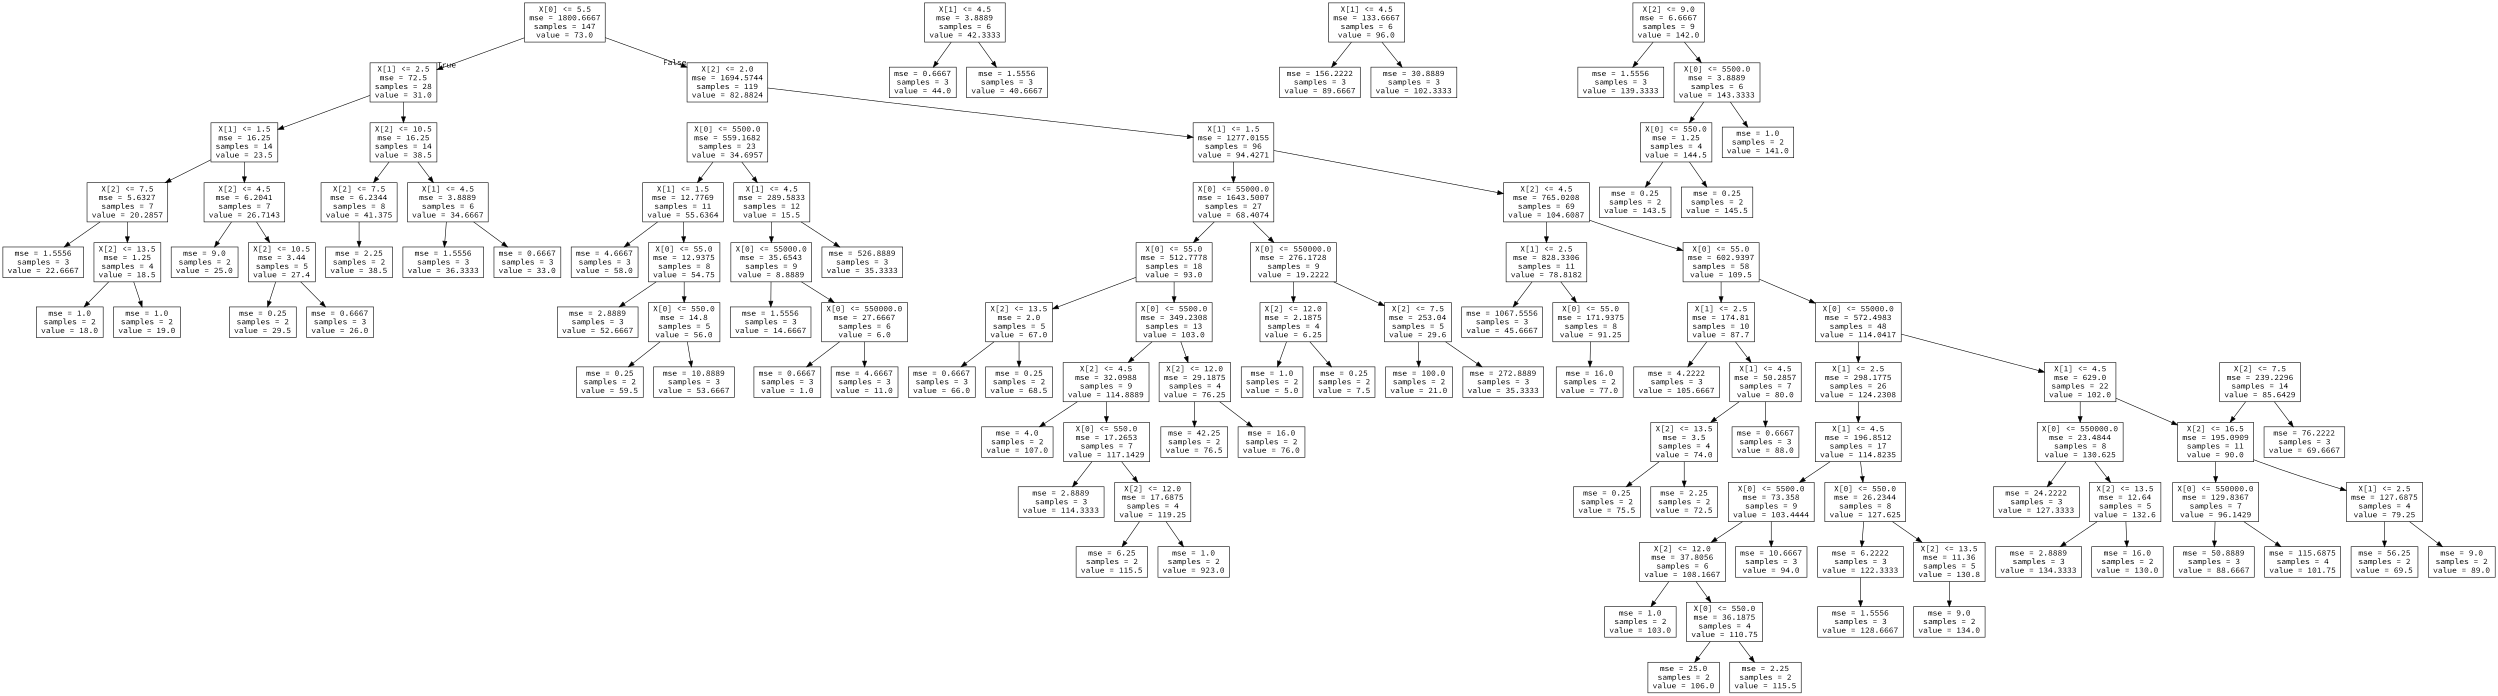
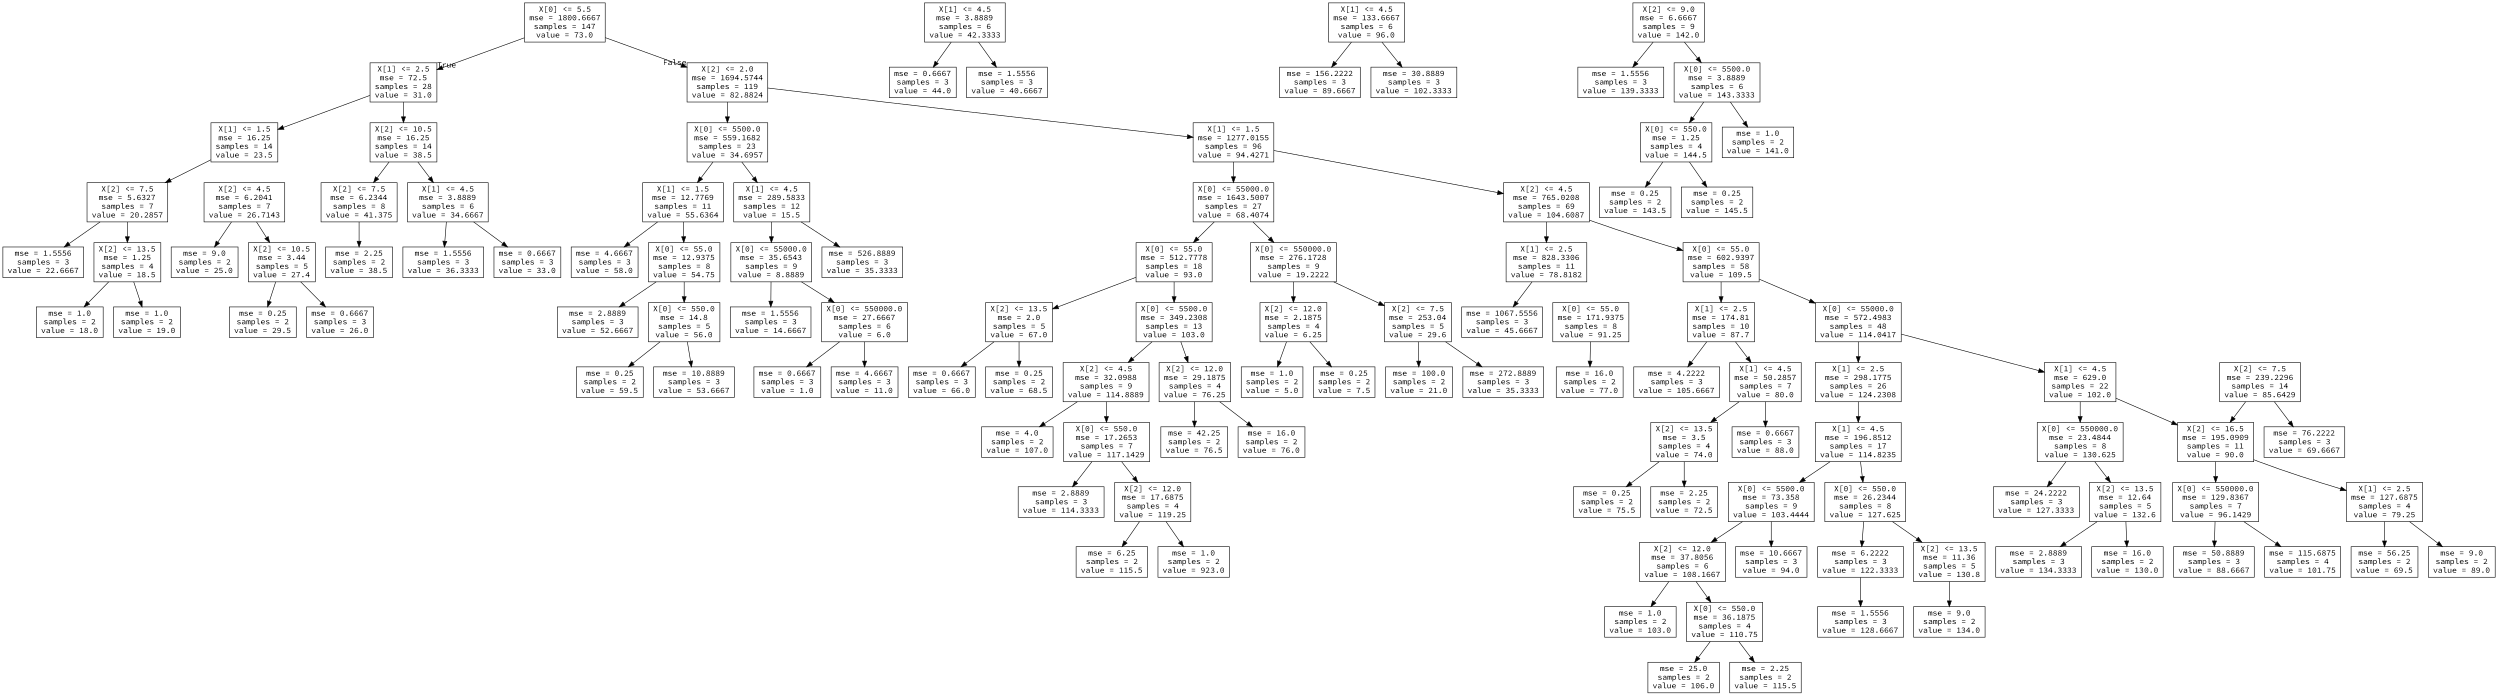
  digraph {
    fontname="Source Code Pro"
    node [fontname="Source Code Pro" shape=box]
    edge [fontname="Source Code Pro"]
    n1 [label="X[0] <= 5.5\nmse = 1800.6667\nsamples = 147\nvalue = 73.0"]
    n2 [label="X[1] <= 2.5\nmse = 72.5\nsamples = 28\nvalue = 31.0"]
    n3 [label="X[2] <= 2.0\nmse = 1694.5744\nsamples = 119\nvalue = 82.8824"]
    n4 [label="X[1] <= 1.5\nmse = 16.25\nsamples = 14\nvalue = 23.5"]
    n5 [label="X[2] <= 10.5\nmse = 16.25\nsamples = 14\nvalue = 38.5"]
    n6 [label="X[0] <= 5500.0\nmse = 559.1682\nsamples = 23\nvalue = 34.6957"]
    n7 [label="X[1] <= 1.5\nmse = 1277.0155\nsamples = 96\nvalue = 94.4271"]
    n8 [label="X[2] <= 7.5\nmse = 5.6327\nsamples = 7\nvalue = 20.2857"]
    n9 [label="X[2] <= 4.5\nmse = 6.2041\nsamples = 7\nvalue = 26.7143"]
    n10 [label="X[2] <= 7.5\nmse = 6.2344\nsamples = 8\nvalue = 41.375"]
    n11 [label="X[1] <= 4.5\nmse = 3.8889\nsamples = 6\nvalue = 34.6667"]
    n12 [label="mse = 1.5556\nsamples = 3\nvalue = 22.6667"]
    n13 [label="X[2] <= 13.5\nmse = 1.25\nsamples = 4\nvalue = 18.5"]
    n14 [label="mse = 9.0\nsamples = 2\nvalue = 25.0"]
    n15 [label="X[2] <= 10.5\nmse = 3.44\nsamples = 5\nvalue = 27.4"]
    n16 [label="mse = 1.0\nsamples = 2\nvalue = 18.0"]
    n17 [label="mse = 1.0\nsamples = 2\nvalue = 19.0"]
    n18 [label="mse = 0.25\nsamples = 2\nvalue = 29.5"]
    n19 [label="mse = 0.6667\nsamples = 3\nvalue = 26.0"]
    n20 [label="mse = 2.25\nsamples = 2\nvalue = 38.5"]
    n21 [label="mse = 1.5556\nsamples = 3\nvalue = 36.3333"]
    n22 [label="mse = 0.6667\nsamples = 3\nvalue = 33.0"]
    n23 [label="X[1] <= 4.5\nmse = 3.8889\nsamples = 6\nvalue = 42.3333"]
    n24 [label="mse = 0.6667\nsamples = 3\nvalue = 44.0"]
    n25 [label="mse = 1.5556\nsamples = 3\nvalue = 40.6667"]
    n26 [label="X[1] <= 1.5\nmse = 12.7769\nsamples = 11\nvalue = 55.6364"]
    n27 [label="X[1] <= 4.5\nmse = 289.5833\nsamples = 12\nvalue = 15.5"]
    n28 [label="X[0] <= 55000.0\nmse = 1643.5007\nsamples = 27\nvalue = 68.4074"]
    n29 [label="X[2] <= 4.5\nmse = 765.0208\nsamples = 69\nvalue = 104.6087"]
    n30 [label="mse = 4.6667\nsamples = 3\nvalue = 58.0"]
    n31 [label="X[0] <= 55.0\nmse = 12.9375\nsamples = 8\nvalue = 54.75"]
    n32 [label="X[0] <= 55000.0\nmse = 35.6543\nsamples = 9\nvalue = 8.8889"]
    n33 [label="mse = 526.8889\nsamples = 3\nvalue = 35.3333"]
    n34 [label="mse = 2.8889\nsamples = 3\nvalue = 52.6667"]
    n35 [label="X[0] <= 550.0\nmse = 14.8\nsamples = 5\nvalue = 56.0"]
    n36 [label="mse = 0.25\nsamples = 2\nvalue = 59.5"]
    n37 [label="mse = 10.8889\nsamples = 3\nvalue = 53.6667"]
    n38 [label="mse = 1.5556\nsamples = 3\nvalue = 14.6667"]
    n39 [label="X[0] <= 550000.0\nmse = 27.6667\nsamples = 6\nvalue = 6.0"]
    n40 [label="mse = 0.6667\nsamples = 3\nvalue = 1.0"]
    n41 [label="mse = 4.6667\nsamples = 3\nvalue = 11.0"]
    n42 [label="X[0] <= 55.0\nmse = 512.7778\nsamples = 18\nvalue = 93.0"]
    n43 [label="X[0] <= 550000.0\nmse = 276.1728\nsamples = 9\nvalue = 19.2222"]
    n44 [label="X[1] <= 2.5\nmse = 828.3306\nsamples = 11\nvalue = 78.8182"]
    n45 [label="X[0] <= 55.0\nmse = 602.9397\nsamples = 58\nvalue = 109.5"]
    n46 [label="X[2] <= 13.5\nmse = 2.0\nsamples = 5\nvalue = 67.0"]
    n47 [label="X[0] <= 5500.0\nmse = 349.2308\nsamples = 13\nvalue = 103.0"]
    n48 [label="X[2] <= 12.0\nmse = 2.1875\nsamples = 4\nvalue = 6.25"]
    n49 [label="X[2] <= 7.5\nmse = 253.04\nsamples = 5\nvalue = 29.6"]
    n50 [label="mse = 0.6667\nsamples = 3\nvalue = 66.0"]
    n51 [label="mse = 0.25\nsamples = 2\nvalue = 68.5"]
    n52 [label="X[2] <= 4.5\nmse = 32.0988\nsamples = 9\nvalue = 114.8889"]
    n53 [label="X[2] <= 12.0\nmse = 29.1875\nsamples = 4\nvalue = 76.25"]
    n54 [label="mse = 4.0\nsamples = 2\nvalue = 107.0"]
    n55 [label="X[0] <= 550.0\nmse = 17.2653\nsamples = 7\nvalue = 117.1429"]
    n56 [label="mse = 42.25\nsamples = 2\nvalue = 76.5"]
    n57 [label="mse = 16.0\nsamples = 2\nvalue = 76.0"]
    n58 [label="mse = 2.8889\nsamples = 3\nvalue = 114.3333"]
    n59 [label="X[2] <= 12.0\nmse = 17.6875\nsamples = 4\nvalue = 119.25"]
    n60 [label="mse = 6.25\nsamples = 2\nvalue = 115.5"]
    n61 [label="mse = 1.0\nsamples = 2\nvalue = 923.0"]
    n62 [label="mse = 1.0\nsamples = 2\nvalue = 5.0"]
    n63 [label="mse = 0.25\nsamples = 2\nvalue = 7.5"]
    n64 [label="mse = 100.0\nsamples = 2\nvalue = 21.0"]
    n65 [label="mse = 272.8889\nsamples = 3\nvalue = 35.3333"]
    n66 [label="mse = 1067.5556\nsamples = 3\nvalue = 45.6667"]
    n67 [label="X[0] <= 55.0\nmse = 171.9375\nsamples = 8\nvalue = 91.25"]
    n68 [label="X[1] <= 2.5\nmse = 174.81\nsamples = 10\nvalue = 87.7"]
    n69 [label="X[0] <= 55000.0\nmse = 572.4983\nsamples = 48\nvalue = 114.0417"]
    n70 [label="mse = 16.0\nsamples = 2\nvalue = 77.0"]
    n71 [label="X[1] <= 4.5\nmse = 133.6667\nsamples = 6\nvalue = 96.0"]
    n72 [label="mse = 156.2222\nsamples = 3\nvalue = 89.6667"]
    n73 [label="mse = 30.8889\nsamples = 3\nvalue = 102.3333"]
    n74 [label="mse = 4.2222\nsamples = 3\nvalue = 105.6667"]
    n75 [label="X[1] <= 4.5\nmse = 50.2857\nsamples = 7\nvalue = 80.0"]
    n76 [label="X[1] <= 2.5\nmse = 298.1775\nsamples = 26\nvalue = 124.2308"]
    n77 [label="X[1] <= 4.5\nmse = 629.0\nsamples = 22\nvalue = 102.0"]
    n78 [label="X[2] <= 13.5\nmse = 3.5\nsamples = 4\nvalue = 74.0"]
    n79 [label="mse = 0.6667\nsamples = 3\nvalue = 88.0"]
    n80 [label="mse = 0.25\nsamples = 2\nvalue = 75.5"]
    n81 [label="mse = 2.25\nsamples = 2\nvalue = 72.5"]
    n82 [label="X[1] <= 4.5\nmse = 196.8512\nsamples = 17\nvalue = 114.8235"]
    n83 [label="X[0] <= 550000.0\nmse = 23.4844\nsamples = 8\nvalue = 130.625"]
    n84 [label="X[2] <= 16.5\nmse = 195.0909\nsamples = 11\nvalue = 90.0"]
    n85 [label="X[2] <= 9.0\nmse = 6.6667\nsamples = 9\nvalue = 142.0"]
    n86 [label="mse = 1.5556\nsamples = 3\nvalue = 139.3333"]
    n87 [label="X[0] <= 5500.0\nmse = 3.8889\nsamples = 6\nvalue = 143.3333"]
    n88 [label="X[0] <= 5500.0\nmse = 73.358\nsamples = 9\nvalue = 103.4444"]
    n89 [label="X[0] <= 550.0\nmse = 26.2344\nsamples = 8\nvalue = 127.625"]
    n90 [label="X[0] <= 550.0\nmse = 1.25\nsamples = 4\nvalue = 144.5"]
    n91 [label="mse = 1.0\nsamples = 2\nvalue = 141.0"]
    n92 [label="mse = 0.25\nsamples = 2\nvalue = 143.5"]
    n93 [label="mse = 0.25\nsamples = 2\nvalue = 145.5"]
    n94 [label="X[2] <= 12.0\nmse = 37.8056\nsamples = 6\nvalue = 108.1667"]
    n95 [label="mse = 10.6667\nsamples = 3\nvalue = 94.0"]
    n96 [label="mse = 6.2222\nsamples = 3\nvalue = 122.3333"]
    n97 [label="X[2] <= 13.5\nmse = 11.36\nsamples = 5\nvalue = 130.8"]
    n98 [label="mse = 1.0\nsamples = 2\nvalue = 103.0"]
    n99 [label="X[0] <= 550.0\nmse = 36.1875\nsamples = 4\nvalue = 110.75"]
    n100 [label="mse = 25.0\nsamples = 2\nvalue = 106.0"]
    n101 [label="mse = 2.25\nsamples = 2\nvalue = 115.5"]
    n102 [label="mse = 1.5556\nsamples = 3\nvalue = 128.6667"]
    n103 [label="mse = 9.0\nsamples = 2\nvalue = 134.0"]
    n104 [label="X[2] <= 7.5\nmse = 239.2296\nsamples = 14\nvalue = 85.6429"]
    n105 [label="mse = 76.2222\nsamples = 3\nvalue = 69.6667"]
    n106 [label="mse = 24.2222\nsamples = 3\nvalue = 127.3333"]
    n107 [label="X[2] <= 13.5\nmse = 12.64\nsamples = 5\nvalue = 132.6"]
    n108 [label="X[0] <= 550000.0\nmse = 129.8367\nsamples = 7\nvalue = 96.1429"]
    n109 [label="X[1] <= 2.5\nmse = 127.6875\nsamples = 4\nvalue = 79.25"]
    n110 [label="mse = 50.8889\nsamples = 3\nvalue = 88.6667"]
    n111 [label="mse = 115.6875\nsamples = 4\nvalue = 101.75"]
    n112 [label="mse = 56.25\nsamples = 2\nvalue = 69.5"]
    n113 [label="mse = 9.0\nsamples = 2\nvalue = 89.0"]
    n114 [label="mse = 2.8889\nsamples = 3\nvalue = 134.3333"]
    n115 [label="mse = 16.0\nsamples = 2\nvalue = 130.0"]
    n1 -> n2 [headlabel=True labelangle=45 labeldistance=2.5]
    n1 -> n3 [headlabel=False labelangle=-45 labeldistance=2.5]
    n2 -> n4
    n2 -> n5
+   n3 -> n6
    n3 -> n7
    n4 -> n8
-   n4 -> n9
    n5 -> n10
    n5 -> n11
    n6 -> n26
    n6 -> n27
    n7 -> n28
    n7 -> n29
    n8 -> n12
    n8 -> n13
    n9 -> n14
    n9 -> n15
    n10 -> n20
    n11 -> n21
    n11 -> n22
    n13 -> n16
    n13 -> n17
    n15 -> n18
    n15 -> n19
    n23 -> n24
    n23 -> n25
    n26 -> n30
    n26 -> n31
    n27 -> n32
    n27 -> n33
    n28 -> n42
    n28 -> n43
    n29 -> n44
    n29 -> n45
    n31 -> n34
    n31 -> n35
    n32 -> n38
    n32 -> n39
    n35 -> n36
    n35 -> n37
    n39 -> n40
    n39 -> n41
    n42 -> n46
    n42 -> n47
    n43 -> n48
    n43 -> n49
    n44 -> n66
-   n44 -> n67
    n45 -> n68
    n45 -> n69
    n46 -> n50
    n46 -> n51
    n47 -> n52
    n47 -> n53
    n48 -> n62
    n48 -> n63
    n49 -> n64
    n49 -> n65
    n52 -> n54
    n52 -> n55
    n53 -> n56
    n53 -> n57
    n55 -> n58
    n55 -> n59
    n59 -> n60
    n59 -> n61
    n67 -> n70
    n68 -> n74
    n68 -> n75
    n69 -> n76
    n69 -> n77
    n71 -> n72
    n71 -> n73
    n75 -> n78
    n75 -> n79
    n76 -> n82
    n77 -> n83
    n77 -> n84
    n78 -> n80
    n78 -> n81
    n82 -> n88
    n82 -> n89
    n83 -> n106
    n83 -> n107
    n84 -> n108
    n84 -> n109
    n85 -> n86
    n85 -> n87
    n87 -> n90
    n87 -> n91
    n88 -> n94
    n88 -> n95
    n89 -> n96
    n89 -> n97
    n90 -> n92
    n90 -> n93
    n94 -> n98
    n94 -> n99
    n96 -> n102
    n97 -> n103
    n99 -> n100
    n99 -> n101
    n104 -> n84
    n104 -> n105
    n107 -> n114
    n107 -> n115
    n108 -> n110
    n108 -> n111
    n109 -> n112
    n109 -> n113
  }
